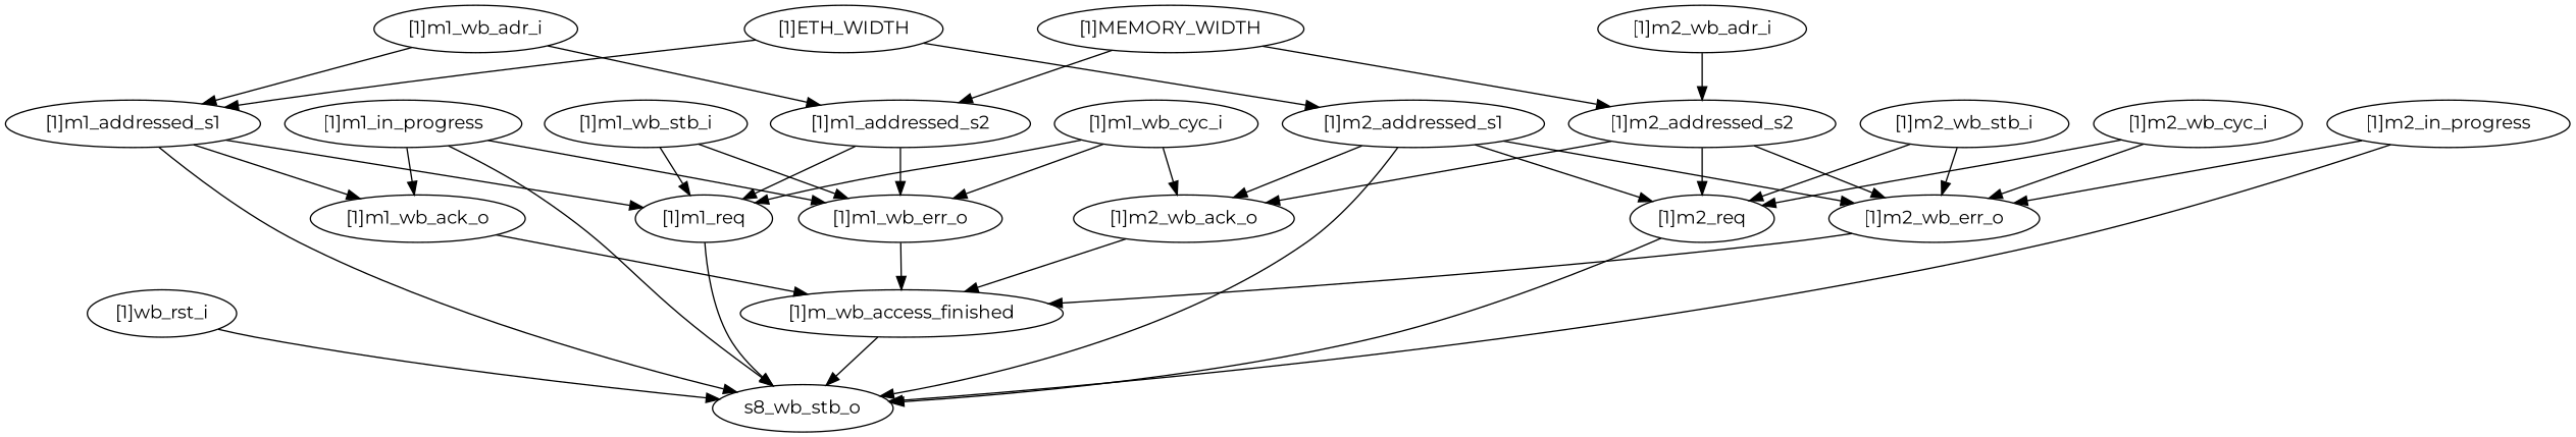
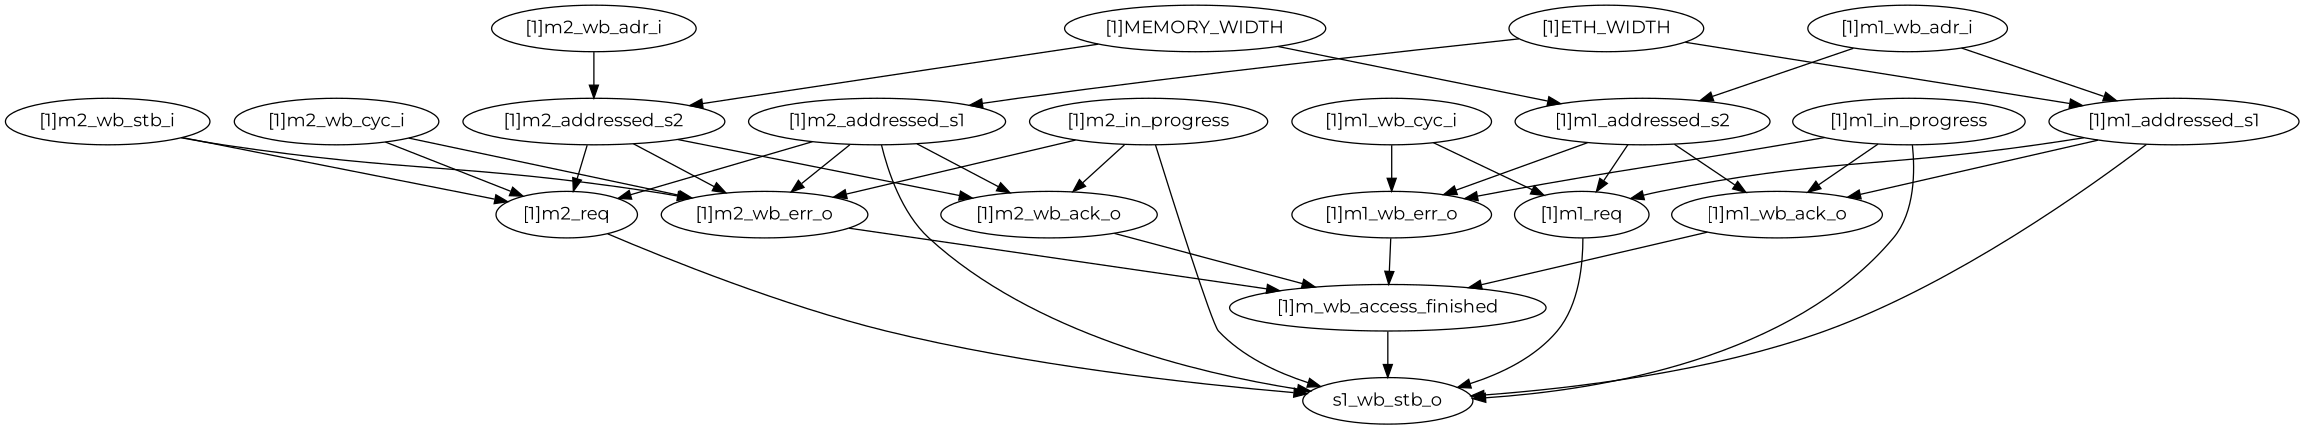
  strict digraph {
    fontname=Montserrat
    node [complexity=10 fontname=Montserrat importance=0.134621659121 rank=0.00841385369504]
    edge [fontname=Montserrat]
-   "[1]wb_rst_i" [complexity=1 importance=0.1196792034 rank=0.1196792034]
-   s1_wb_stb_o [complexity=0 importance=0.0213308856632 rank=0.0 label=s8_wb_stb_o]
+   s1_wb_stb_o [complexity=0 importance=0.0213308856632 rank=0.0]
    "[1]m2_wb_cyc_i" [importance=0.1167125401 rank=0.01167125401]
    "[1]m2_req" [complexity=5 importance=0.103687765016 rank=0.0207375530032]
    "[1]m2_wb_err_o" [importance=0.174946291695 rank=0.0174946291695]
    "[1]m_wb_access_finished" [complexity=5 importance=0.145783748566 rank=0.0291567497131]
    "[1]m1_wb_adr_i" [complexity=16]
    "[1]m1_addressed_s2" [complexity=15 importance=0.542747994107 rank=0.0361831996071]
    "[1]m1_addressed_s1" [complexity=15 importance=0.717694285802 rank=0.0478462857201]
    "[1]m1_wb_err_o" [importance=0.174946291695 rank=0.0174946291695]
    "[1]m1_wb_ack_o" [importance=0.164055735036 rank=0.0164055735036]
    "[1]m1_req" [complexity=5 importance=0.103687765016 rank=0.0207375530032]
    "[1]m2_in_progress" [complexity=11 importance=0.721374047087 rank=0.0655794588261]
    "[1]m2_wb_ack_o" [importance=0.164055735036 rank=0.0164055735036]
    "[1]m1_in_progress" [complexity=11 importance=0.721374047087 rank=0.0655794588261]
    "[1]MEMORY_WIDTH" [complexity=16]
    "[1]m2_addressed_s2" [importance=0.121596884037 rank=0.0121596884037]
-   "[1]m1_wb_stb_i" [complexity=14 importance=0.362917358475 rank=0.0259226684625]
    "[1]m2_wb_adr_i" [complexity=16]
    "[1]m2_addressed_s1" [importance=0.121596884037 rank=0.0121596884037]
    "[1]m1_wb_cyc_i" [complexity=14 importance=0.362917358475 rank=0.0259226684625]
    "[1]ETH_WIDTH" [complexity=16]
    "[1]m2_wb_stb_i" [importance=0.1167125401 rank=0.01167125401]
-   "[1]wb_rst_i" -> s1_wb_stb_o
    "[1]m2_wb_cyc_i" -> "[1]m2_req"
    "[1]m2_wb_cyc_i" -> "[1]m2_wb_err_o"
    "[1]m2_req" -> s1_wb_stb_o
    "[1]m2_wb_err_o" -> "[1]m_wb_access_finished"
    "[1]m_wb_access_finished" -> s1_wb_stb_o
    "[1]m1_wb_adr_i" -> "[1]m1_addressed_s2"
    "[1]m1_wb_adr_i" -> "[1]m1_addressed_s1"
    "[1]m1_addressed_s2" -> "[1]m1_wb_err_o"
+   "[1]m1_addressed_s2" -> "[1]m1_wb_ack_o"
    "[1]m1_addressed_s2" -> "[1]m1_req"
    "[1]m1_addressed_s1" -> s1_wb_stb_o
    "[1]m1_addressed_s1" -> "[1]m1_wb_ack_o"
    "[1]m1_addressed_s1" -> "[1]m1_req"
    "[1]m1_wb_err_o" -> "[1]m_wb_access_finished"
    "[1]m1_wb_ack_o" -> "[1]m_wb_access_finished"
    "[1]m1_req" -> s1_wb_stb_o
    "[1]m2_in_progress" -> s1_wb_stb_o
    "[1]m2_in_progress" -> "[1]m2_wb_err_o"
-   "[1]m1_wb_cyc_i" -> "[1]m2_wb_ack_o"
+   "[1]m2_in_progress" -> "[1]m2_wb_ack_o"
    "[1]m2_wb_ack_o" -> "[1]m_wb_access_finished"
    "[1]m1_in_progress" -> s1_wb_stb_o
    "[1]m1_in_progress" -> "[1]m1_wb_err_o"
    "[1]m1_in_progress" -> "[1]m1_wb_ack_o"
    "[1]MEMORY_WIDTH" -> "[1]m1_addressed_s2"
    "[1]MEMORY_WIDTH" -> "[1]m2_addressed_s2"
    "[1]m2_addressed_s2" -> "[1]m2_req"
    "[1]m2_addressed_s2" -> "[1]m2_wb_err_o"
    "[1]m2_addressed_s2" -> "[1]m2_wb_ack_o"
-   "[1]m1_wb_stb_i" -> "[1]m1_wb_err_o"
-   "[1]m1_wb_stb_i" -> "[1]m1_req"
    "[1]m2_wb_adr_i" -> "[1]m2_addressed_s2"
    "[1]m2_addressed_s1" -> s1_wb_stb_o
    "[1]m2_addressed_s1" -> "[1]m2_req"
    "[1]m2_addressed_s1" -> "[1]m2_wb_err_o"
    "[1]m2_addressed_s1" -> "[1]m2_wb_ack_o"
    "[1]m1_wb_cyc_i" -> "[1]m1_wb_err_o"
    "[1]m1_wb_cyc_i" -> "[1]m1_req"
    "[1]ETH_WIDTH" -> "[1]m1_addressed_s1"
    "[1]ETH_WIDTH" -> "[1]m2_addressed_s1"
    "[1]m2_wb_stb_i" -> "[1]m2_req"
    "[1]m2_wb_stb_i" -> "[1]m2_wb_err_o"
  }
